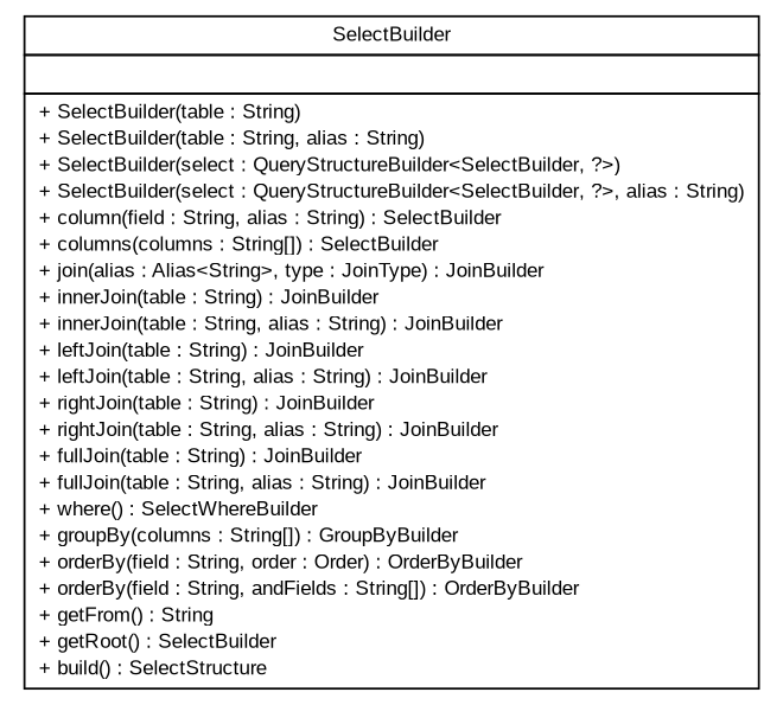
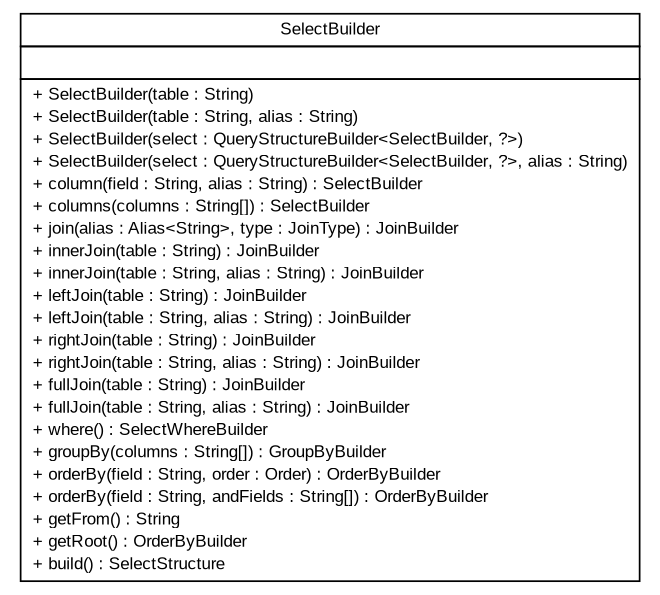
  digraph {
    nodesep=0.25
    ranksep=0.5
-   n1 [fontcolor=black fontname=arial fontsize=10.0 label=<<table title="br.gov.to.sefaz.persistence.query.builder.sql.select.SelectBuilder" border="0" cellborder="1" cellspacing="0" cellpadding="2" port="p" href="./SelectBuilder.html"> 		<tr><td><table border="0" cellspacing="0" cellpadding="1"> <tr><td align="center" balign="center"> SelectBuilder </td></tr> 		</table></td></tr> 		<tr><td><table border="0" cellspacing="0" cellpadding="1"> <tr><td align="left" balign="left">  </td></tr> 		</table></td></tr> 		<tr><td><table border="0" cellspacing="0" cellpadding="1"> <tr><td align="left" balign="left"> + SelectBuilder(table : String) </td></tr> <tr><td align="left" balign="left"> + SelectBuilder(table : String, alias : String) </td></tr> <tr><td align="left" balign="left"> + SelectBuilder(select : QueryStructureBuilder&lt;SelectBuilder, ?&gt;) </td></tr> <tr><td align="left" balign="left"> + SelectBuilder(select : QueryStructureBuilder&lt;SelectBuilder, ?&gt;, alias : String) </td></tr> <tr><td align="left" balign="left"> + column(field : String, alias : String) : SelectBuilder </td></tr> <tr><td align="left" balign="left"> + columns(columns : String[]) : SelectBuilder </td></tr> <tr><td align="left" balign="left"> + join(alias : Alias&lt;String&gt;, type : JoinType) : JoinBuilder </td></tr> <tr><td align="left" balign="left"> + innerJoin(table : String) : JoinBuilder </td></tr> <tr><td align="left" balign="left"> + innerJoin(table : String, alias : String) : JoinBuilder </td></tr> <tr><td align="left" balign="left"> + leftJoin(table : String) : JoinBuilder </td></tr> <tr><td align="left" balign="left"> + leftJoin(table : String, alias : String) : JoinBuilder </td></tr> <tr><td align="left" balign="left"> + rightJoin(table : String) : JoinBuilder </td></tr> <tr><td align="left" balign="left"> + rightJoin(table : String, alias : String) : JoinBuilder </td></tr> <tr><td align="left" balign="left"> + fullJoin(table : String) : JoinBuilder </td></tr> <tr><td align="left" balign="left"> + fullJoin(table : String, alias : String) : JoinBuilder </td></tr> <tr><td align="left" balign="left"> + where() : SelectWhereBuilder </td></tr> <tr><td align="left" balign="left"> + groupBy(columns : String[]) : GroupByBuilder </td></tr> <tr><td align="left" balign="left"> + orderBy(field : String, order : Order) : OrderByBuilder </td></tr> <tr><td align="left" balign="left"> + orderBy(field : String, andFields : String[]) : OrderByBuilder </td></tr> <tr><td align="left" balign="left"> + getFrom() : String </td></tr> <tr><td align="left" balign="left"> + getRoot() : SelectBuilder </td></tr> <tr><td align="left" balign="left"> + build() : SelectStructure </td></tr> 		</table></td></tr> 		</table>> shape=plaintext]
+   n1 [fontcolor=black fontname=arial fontsize=10.0 label=<<table title="br.gov.to.sefaz.persistence.query.builder.sql.select.SelectBuilder" border="0" cellborder="1" cellspacing="0" cellpadding="2" port="p" href="./SelectBuilder.html"> 		<tr><td><table border="0" cellspacing="0" cellpadding="1"> <tr><td align="center" balign="center"> SelectBuilder </td></tr> 		</table></td></tr> 		<tr><td><table border="0" cellspacing="0" cellpadding="1"> <tr><td align="left" balign="left">  </td></tr> 		</table></td></tr> 		<tr><td><table border="0" cellspacing="0" cellpadding="1"> <tr><td align="left" balign="left"> + SelectBuilder(table : String) </td></tr> <tr><td align="left" balign="left"> + SelectBuilder(table : String, alias : String) </td></tr> <tr><td align="left" balign="left"> + SelectBuilder(select : QueryStructureBuilder&lt;SelectBuilder, ?&gt;) </td></tr> <tr><td align="left" balign="left"> + SelectBuilder(select : QueryStructureBuilder&lt;SelectBuilder, ?&gt;, alias : String) </td></tr> <tr><td align="left" balign="left"> + column(field : String, alias : String) : SelectBuilder </td></tr> <tr><td align="left" balign="left"> + columns(columns : String[]) : SelectBuilder </td></tr> <tr><td align="left" balign="left"> + join(alias : Alias&lt;String&gt;, type : JoinType) : JoinBuilder </td></tr> <tr><td align="left" balign="left"> + innerJoin(table : String) : JoinBuilder </td></tr> <tr><td align="left" balign="left"> + innerJoin(table : String, alias : String) : JoinBuilder </td></tr> <tr><td align="left" balign="left"> + leftJoin(table : String) : JoinBuilder </td></tr> <tr><td align="left" balign="left"> + leftJoin(table : String, alias : String) : JoinBuilder </td></tr> <tr><td align="left" balign="left"> + rightJoin(table : String) : JoinBuilder </td></tr> <tr><td align="left" balign="left"> + rightJoin(table : String, alias : String) : JoinBuilder </td></tr> <tr><td align="left" balign="left"> + fullJoin(table : String) : JoinBuilder </td></tr> <tr><td align="left" balign="left"> + fullJoin(table : String, alias : String) : JoinBuilder </td></tr> <tr><td align="left" balign="left"> + where() : SelectWhereBuilder </td></tr> <tr><td align="left" balign="left"> + groupBy(columns : String[]) : GroupByBuilder </td></tr> <tr><td align="left" balign="left"> + orderBy(field : String, order : Order) : OrderByBuilder </td></tr> <tr><td align="left" balign="left"> + orderBy(field : String, andFields : String[]) : OrderByBuilder </td></tr> <tr><td align="left" balign="left"> + getFrom() : String </td></tr> <tr><td align="left" balign="left"> + getRoot() : OrderByBuilder </td></tr> <tr><td align="left" balign="left"> + build() : SelectStructure </td></tr> 		</table></td></tr> 		</table>> shape=plaintext]
  }
